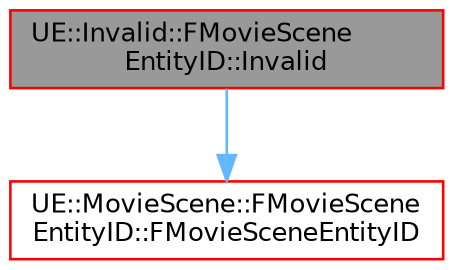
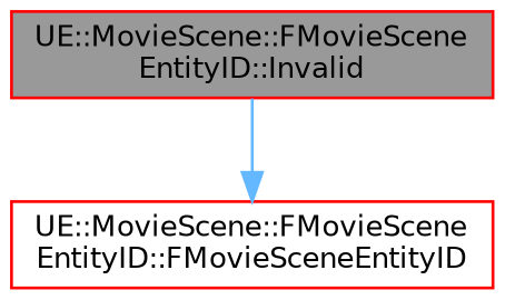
  digraph {
    rankdir=TB
    node [color=red fontname=Helvetica fontsize=10 shape=box style=filled]
-   n1 [fillcolor=grey60 fontcolor=black height=0.2 label="UE::Invalid::FMovieScene\lEntityID::Invalid" width=0.4]
+   n1 [fillcolor=grey60 fontcolor=black height=0.2 label="UE::MovieScene::FMovieScene\lEntityID::Invalid" width=0.4]
    n2 [fillcolor=white height=0.2 label="UE::MovieScene::FMovieScene\lEntityID::FMovieSceneEntityID" width=0.4]
    n1 -> n2 [color=steelblue1 fontname=Helvetica fontsize=10 labelfontname=Helvetica labelfontsize=10 style=solid]
  }
